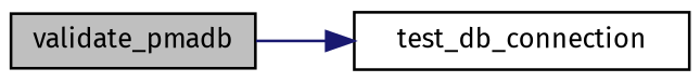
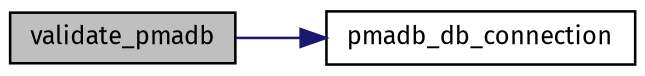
  digraph {
    rankdir=LR
    fontname="Fira Sans"
    node [color=black fontname="Fira Sans" fontsize=10 shape=record style=filled]
    n1 [fillcolor=grey75 fontcolor=black height=0.2 label=validate_pmadb width=0.4]
-   n2 [fillcolor=white height=0.2 label=test_db_connection width=0.4]
+   n2 [fillcolor=white height=0.2 label=pmadb_db_connection width=0.4]
    n1 -> n2 [color=midnightblue fontname="Fira Sans" fontsize=10 labelfontname=Helvetica labelfontsize=10 style=solid]
  }
